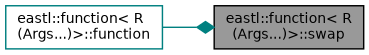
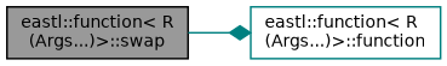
  digraph {
    rankdir=LR
    node [fontname=Helvetica fontsize=10 shape=box style=filled]
    n1 [color=black fillcolor=grey60 fontcolor=black height=0.2 label="eastl::function\< R\l(Args...)\>::swap" width=0.4]
    n2 [color=teal fillcolor=white height=0.2 label="eastl::function\< R\l(Args...)\>::function" width=0.4]
-   n2 -> n1 [color=teal fontname=Helvetica fontsize=10 labelfontname=Helvetica labelfontsize=10 style=solid arrowhead=diamond]
+   n1 -> n2 [color=teal fontname=Helvetica fontsize=10 labelfontname=Helvetica labelfontsize=10 style=solid arrowhead=diamond]
  }
